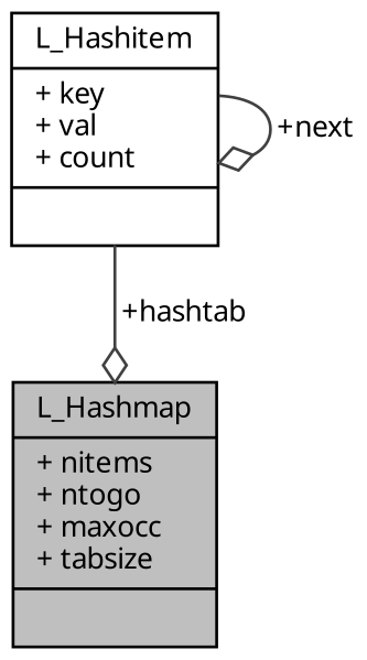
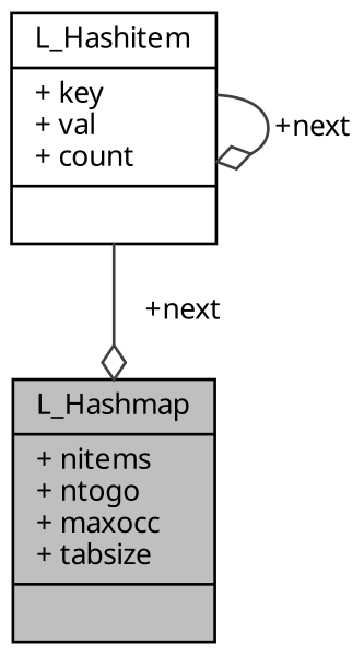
  digraph {
    fontname="Noto Sans"
    node [color=black fontname="Noto Sans" fontsize=10 shape=record style=filled]
    edge [arrowhead=odiamond color=grey25 fontname="Noto Sans" fontsize=10 labelfontname=Helvetica labelfontsize=10 style=solid]
    n1 [fillcolor=grey75 fontcolor=black height=0.2 label="{L_Hashmap\n|+ nitems\l+ ntogo\l+ maxocc\l+ tabsize\l|}" width=0.4]
    n2 [fillcolor=white height=0.2 label="{L_Hashitem\n|+ key\l+ val\l+ count\l|}" width=0.4]
-   n2 -> n1 [label=" +hashtab"]
+   n2 -> n1 [label=" +next"]
    n2 -> n2 [label=" +next"]
  }
